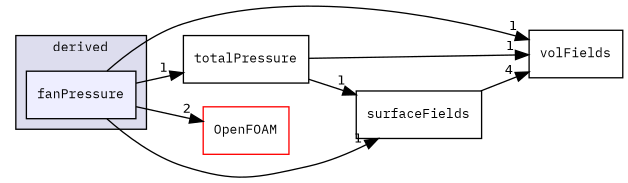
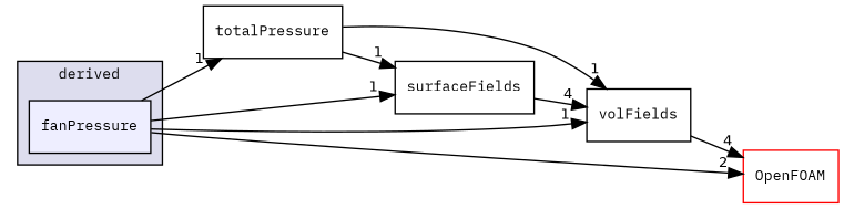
  digraph {
    compound=true
    fontname="IBM Plex Mono"
    rankdir=LR
    node [fontname="IBM Plex Mono" fontsize=10 shape=box]
    edge [fontname="IBM Plex Mono" headlabel=1 labeldistance=1.5 labelfontname=Helvetica labelfontsize=10]
    n1 [fillcolor="#eeeeff" label=fanPressure pencolor=black style=filled]
    n2 [label=totalPressure]
    n3 [label=volFields]
    n4 [color=red label=OpenFOAM]
    n5 [label=surfaceFields]
    subgraph cluster_1 {
      bgcolor="#ddddee"
      fontsize=10
      label=derived
      pencolor=black
      n1
    }
    n1 -> n2
    n1 -> n3
    n1 -> n4 [headlabel=2]
    n1 -> n5
    n2 -> n3
    n2 -> n5
+   n3 -> n4 [headlabel=4]
    n5 -> n3 [headlabel=4]
  }
